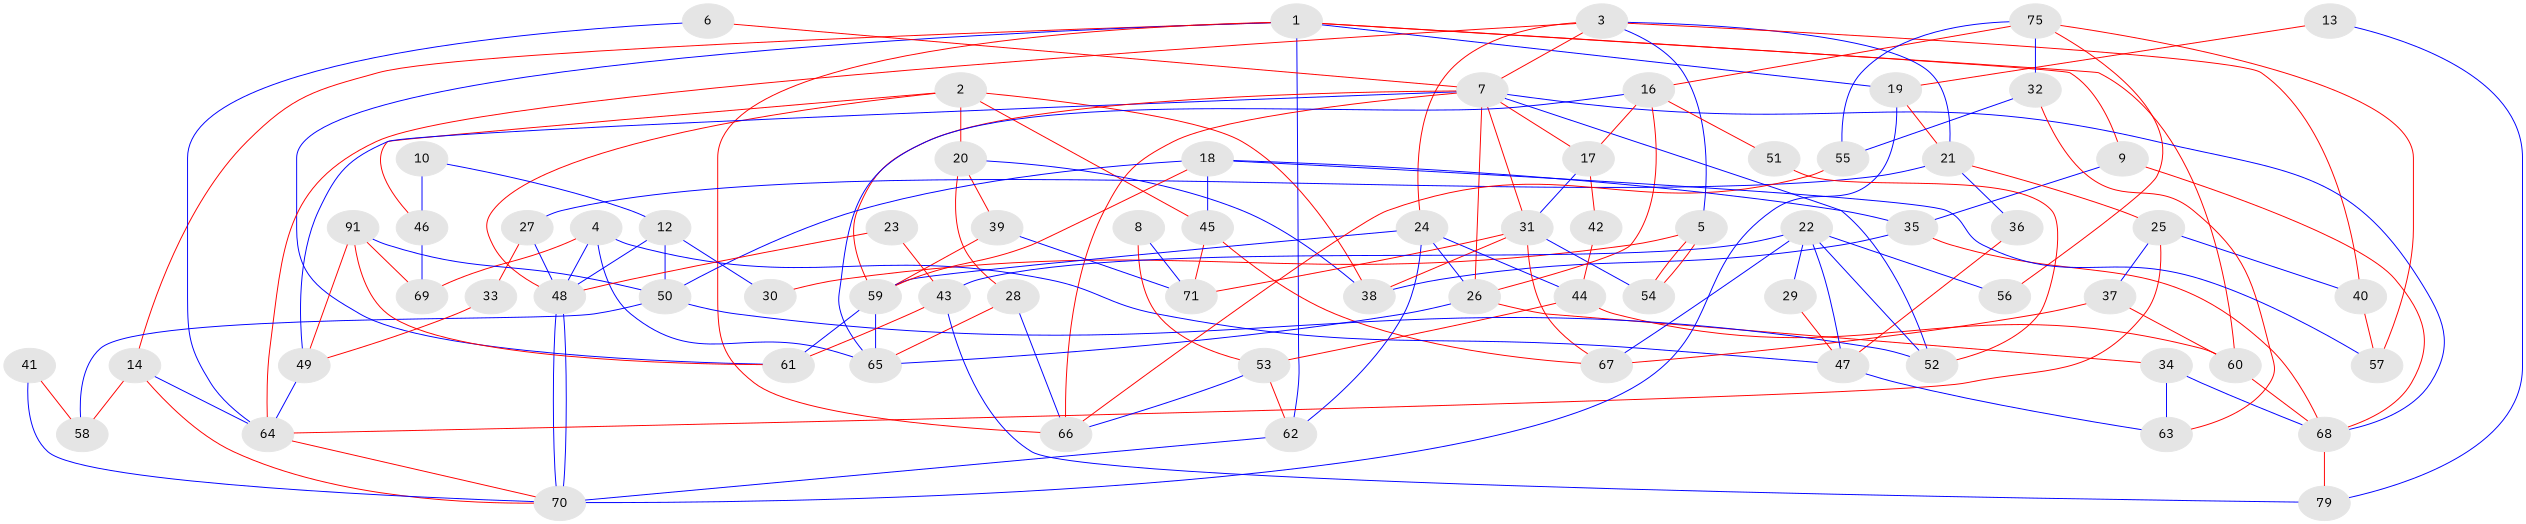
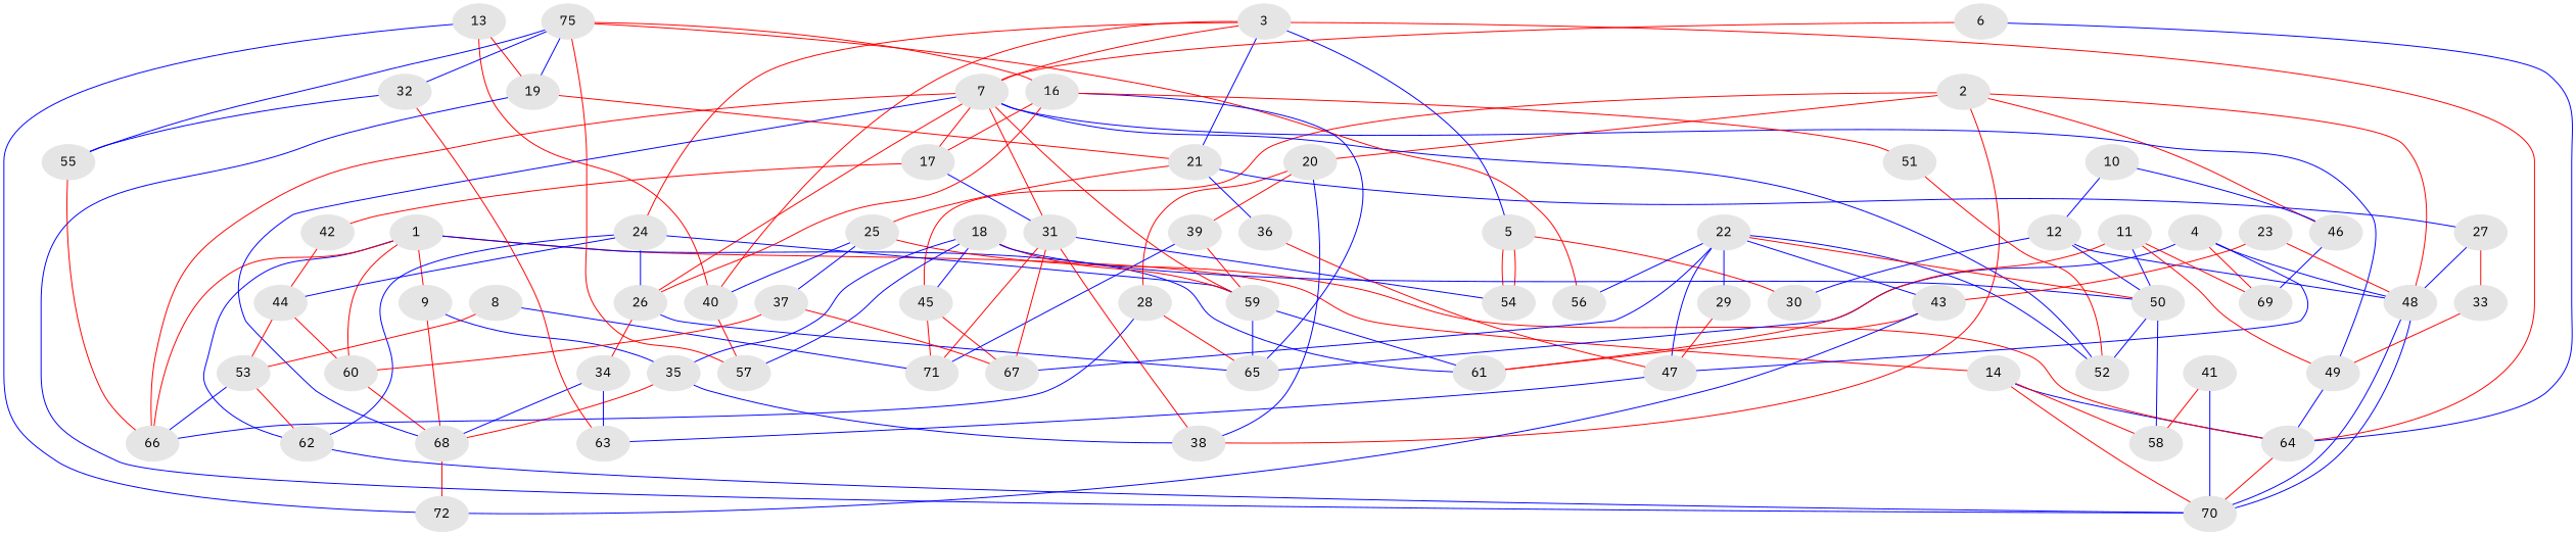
  graph {
    fontname="IBM Plex Sans"
    node [color=gray90 fontname="IBM Plex Sans" style=filled]
    edge [color=red fontname="IBM Plex Sans"]
    1
    9
    14
    60
    61
    62
    66
    68
    35
    64
    58
    70
    2
    20
    38
    45
    46
    48
    28
    39
    71
    67
    69
    3
    5
    7
    21
    24
    40
    30
    54
    17
    26
    31
    49
    52
    59
    25
    27
    36
    44
    57
    4
    47
    65
    63
    6
    42
    34
-   72 [label=79]
+   72
    8
    53
    10
    12
    50
-   11 [label=91]
+   11
    13
    19
    n59 [label=75]
    16
    32
    55
    56
    51
    18
    37
    33
    22
    29
    43
    23
    41
    1 -- 9
    1 -- 14
    1 -- 60
    1 -- 61 [color=blue]
    1 -- 62 [color=blue]
    1 -- 66
    9 -- 68
    9 -- 35 [color=blue]
    14 -- 64 [color=blue]
    14 -- 58
    14 -- 70
    60 -- 68
    62 -- 70 [color=blue]
    68 -- 72
    35 -- 68
    35 -- 38 [color=blue]
    64 -- 70
    2 -- 20
    2 -- 38
    2 -- 45
    2 -- 46
    2 -- 48
    20 -- 38 [color=blue]
    20 -- 28
    20 -- 39
    45 -- 71
    45 -- 67
    46 -- 69 [color=blue]
    48 -- 70 [color=blue]
    48 -- 70 [color=blue]
    28 -- 66 [color=blue]
    28 -- 65
    39 -- 71 [color=blue]
    39 -- 59
    3 -- 64
    3 -- 5 [color=blue]
    3 -- 7
    3 -- 21 [color=blue]
    3 -- 24
    3 -- 40
    5 -- 30
    5 -- 54
    5 -- 54
    7 -- 66
    7 -- 68 [color=blue]
    7 -- 17
    7 -- 26
    7 -- 31
    7 -- 49 [color=blue]
    7 -- 52 [color=blue]
    7 -- 59
    21 -- 25
    21 -- 27 [color=blue]
    21 -- 36 [color=blue]
    24 -- 62 [color=blue]
    24 -- 26 [color=blue]
    24 -- 59 [color=blue]
    24 -- 44 [color=blue]
    40 -- 57
    17 -- 31 [color=blue]
    17 -- 42
    26 -- 65 [color=blue]
    26 -- 34
    31 -- 38
    31 -- 71
    31 -- 67
    31 -- 54 [color=blue]
    49 -- 64 [color=blue]
    59 -- 61 [color=blue]
    59 -- 65 [color=blue]
    25 -- 64
    25 -- 40 [color=blue]
    25 -- 37 [color=blue]
    27 -- 48 [color=blue]
    27 -- 33
    36 -- 47
    44 -- 60
    44 -- 53
    4 -- 48 [color=blue]
    4 -- 69
    4 -- 47 [color=blue]
    4 -- 65 [color=blue]
    47 -- 63 [color=blue]
    6 -- 64 [color=blue]
    6 -- 7
    42 -- 44
    34 -- 68 [color=blue]
    34 -- 63 [color=blue]
    8 -- 71 [color=blue]
    8 -- 53
    53 -- 62
    53 -- 66 [color=blue]
    10 -- 46 [color=blue]
    10 -- 12 [color=blue]
    12 -- 48 [color=blue]
    12 -- 30 [color=blue]
    12 -- 50 [color=blue]
    50 -- 58 [color=blue]
    50 -- 52 [color=blue]
    11 -- 61
    11 -- 69
    11 -- 49
    11 -- 50 [color=blue]
+   13 -- 40
    13 -- 72 [color=blue]
    13 -- 19
    19 -- 70 [color=blue]
    19 -- 21
    n59 -- 57
-   1 -- 19 [color=blue]
+   n59 -- 19 [color=blue]
    n59 -- 16
    n59 -- 32 [color=blue]
    n59 -- 55 [color=blue]
    n59 -- 56
    16 -- 17
    16 -- 26
    16 -- 65 [color=blue]
    16 -- 51
    32 -- 63
    32 -- 55 [color=blue]
    55 -- 66
    51 -- 52
    18 -- 35 [color=blue]
    18 -- 45 [color=blue]
    18 -- 59
    18 -- 57 [color=blue]
    18 -- 50 [color=blue]
    37 -- 60
    37 -- 67
    33 -- 49
    22 -- 67 [color=blue]
    22 -- 52 [color=blue]
    22 -- 47 [color=blue]
+   22 -- 50
    22 -- 56 [color=blue]
    22 -- 29 [color=blue]
    22 -- 43 [color=blue]
    29 -- 47
    43 -- 61
    43 -- 72 [color=blue]
    23 -- 48
    23 -- 43
    41 -- 58
    41 -- 70 [color=blue]
  }
